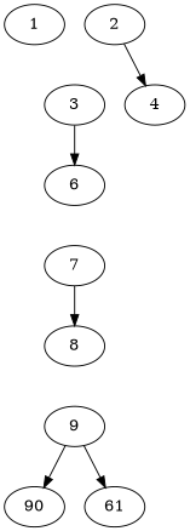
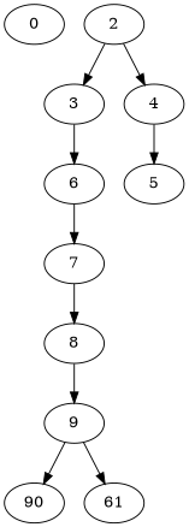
  digraph {
    node [alpha=0.12]
-   1 [expect_size=1660536895219695616]
+   1 [expect_size=1660536895219695616 label=0]
    2 [alpha=0.03 expect_size=21797589556853211136]
    3 [alpha=0.07 expect_size=167472394780505276416]
    4 [alpha=0.11 expect_size=2717466707984375]
    6 [alpha=0.18 expect_size=428224048949822656]
+   5 [expect_size=280690844325266849792]
    7 [alpha=0.10 expect_size=20510087325440516]
    8 [alpha=0.15 expect_size=341603507982609088]
    9 [alpha=0.07 expect_size=9708045734855878]
    n10 [alpha=0.16 expect_size=280064147062784000000 label=90]
    n11 [alpha=0.01 expect_size=65590381065573236736 label=61]
+   2 -> 3
    2 -> 4
    3 -> 6
+   4 -> 5
+   6 -> 7
    7 -> 8
+   8 -> 9
    9 -> n10
    9 -> n11
  }
